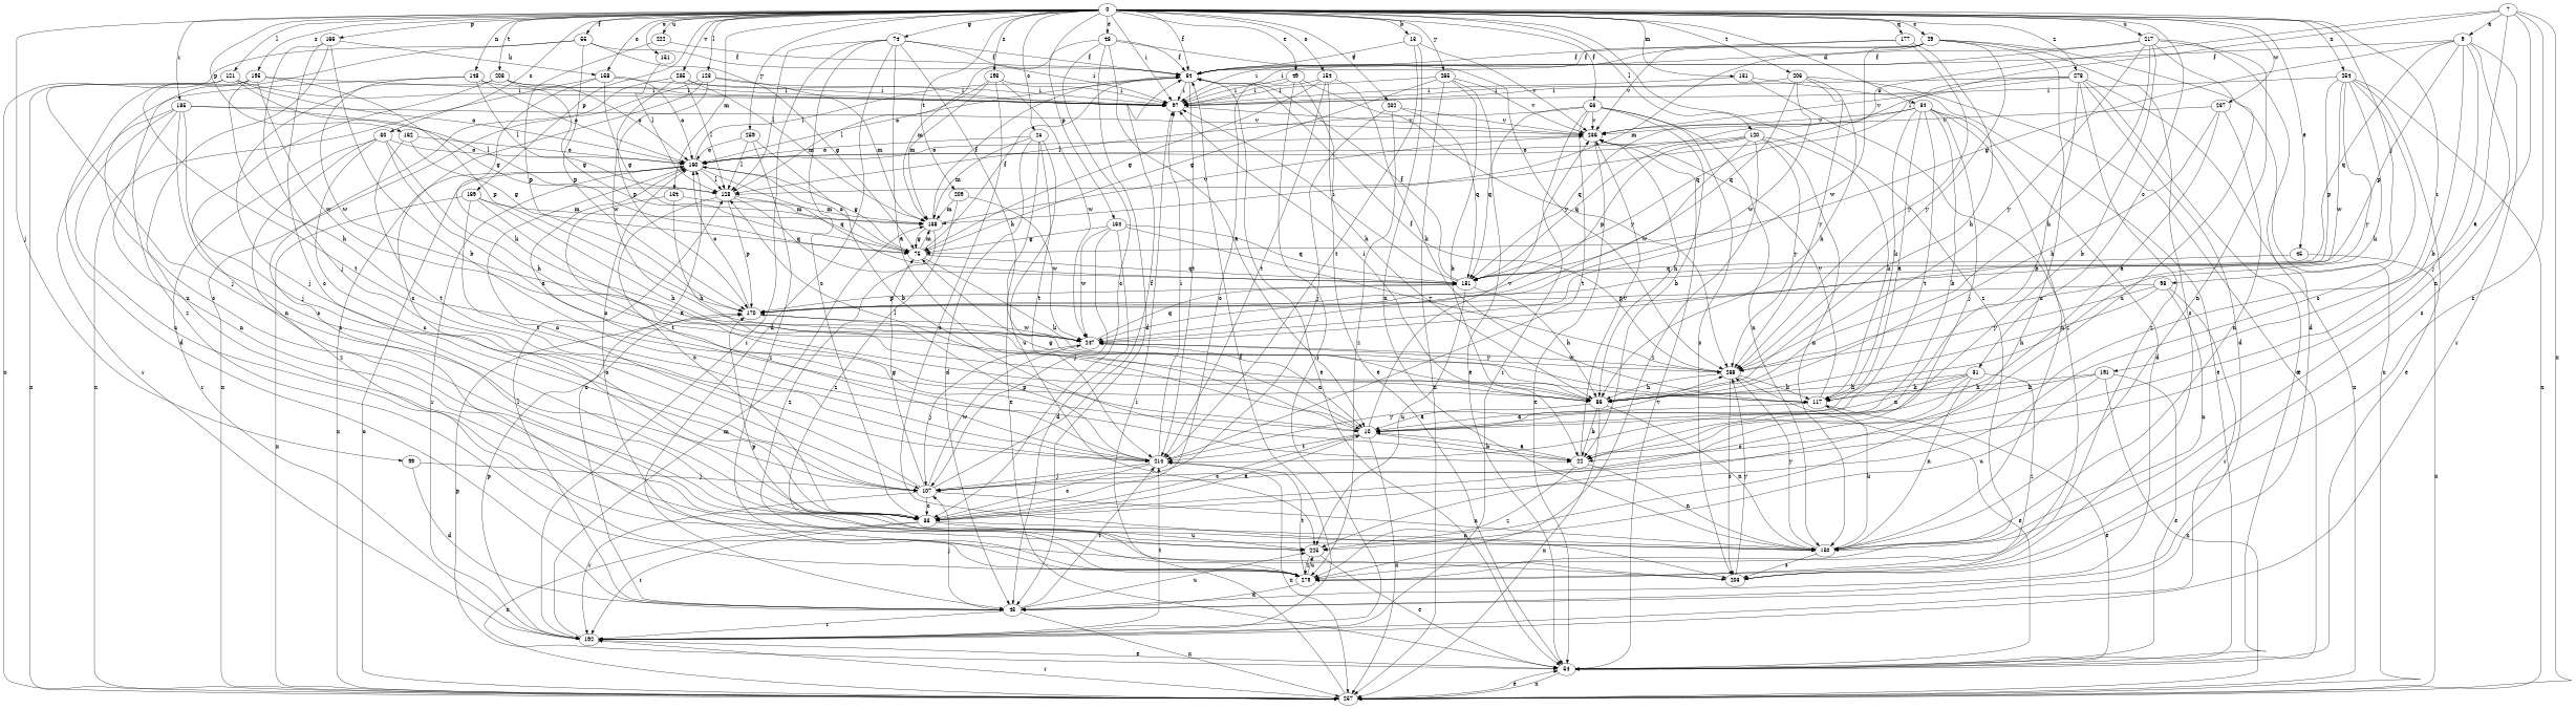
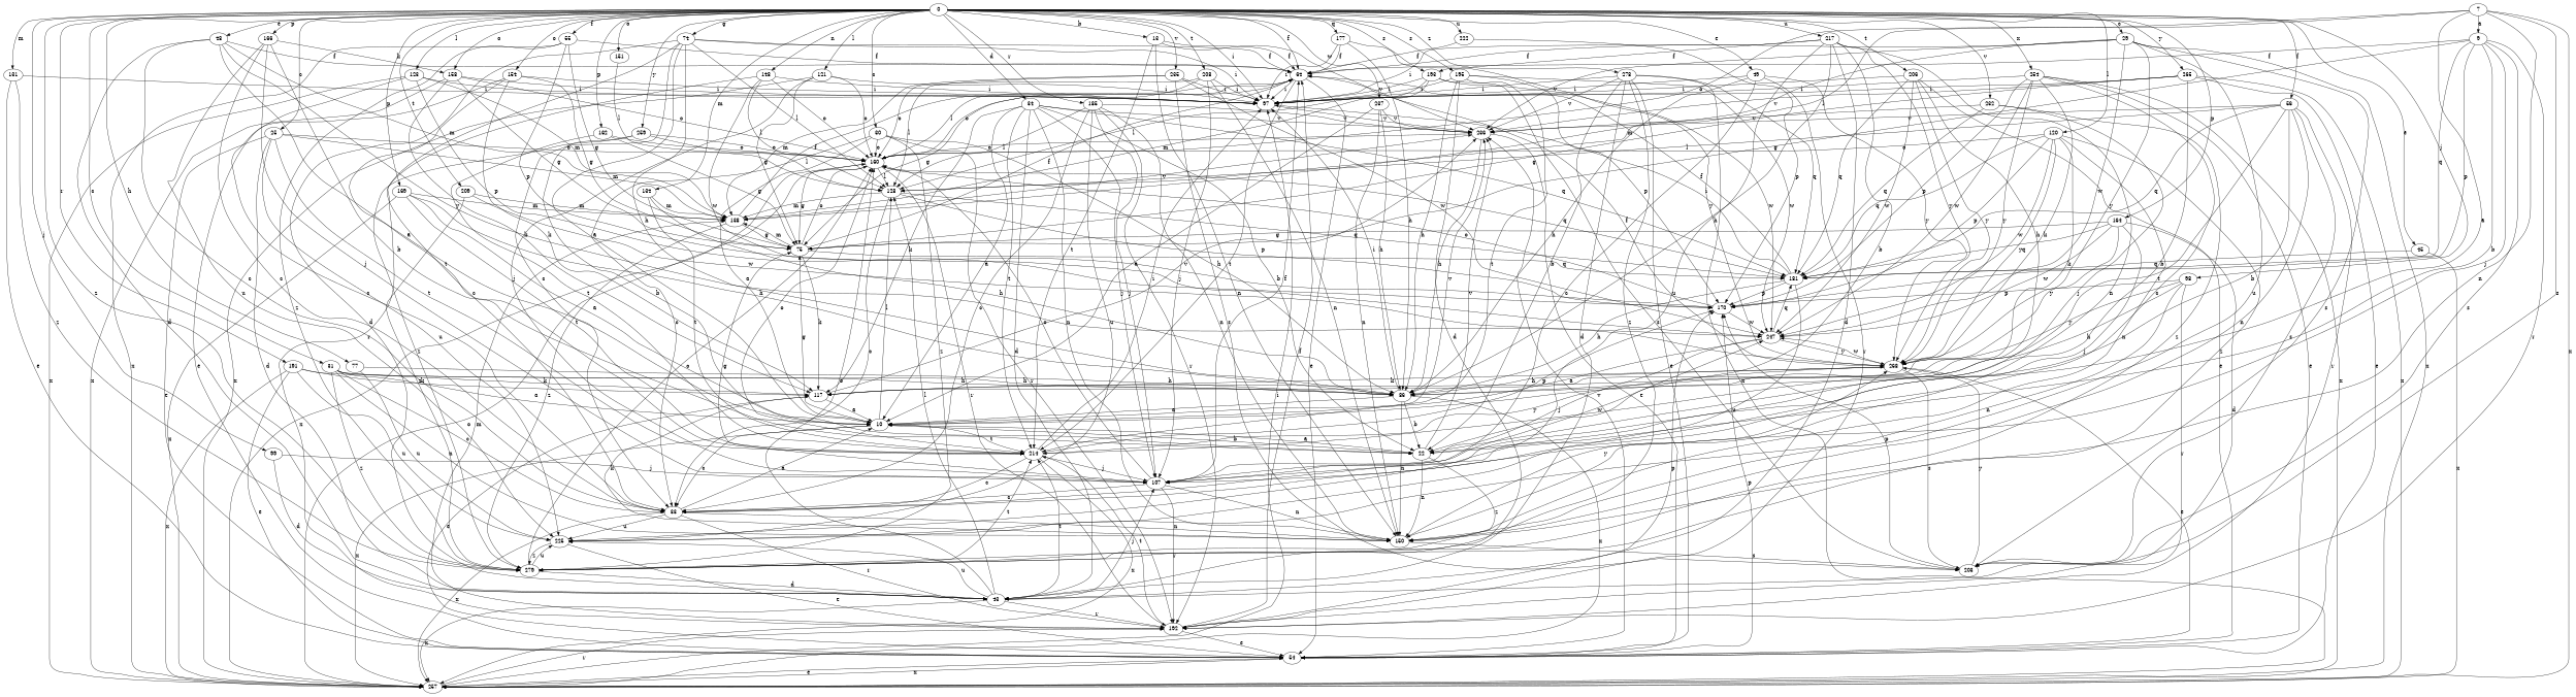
  strict digraph {
    0
    13
    25
    29
    30
    31
    34
    45
    48
    49
    55
    56
    64
    74
+   77
    97
    98
    99
    120
    121
    123
    131
    134
    148
    151
    154
    158
    162
    164
    166
    169
    177
    185
    191
    193
    195
    206
    208
    209
    217
    222
    232
    235
    237
    254
    259
    265
    278
    279
    150
    214
    236
    160
    43
    54
    138
    225
    203
    257
    247
    268
    10
    192
    33
    86
    117
    22
    107
    181
    75
    170
    128
    7
    9
    0 -> 13 [label=b]
    0 -> 25 [label=c]
    0 -> 29 [label=c]
    0 -> 30 [label=c]
    0 -> 31 [label=c]
    0 -> 34 [label=d]
    0 -> 45 [label=e]
    0 -> 48 [label=e]
    0 -> 49 [label=e]
    0 -> 55 [label=f]
    0 -> 56 [label=f]
    0 -> 64 [label=f]
    0 -> 74 [label=g]
+   0 -> 77 [label=h]
    0 -> 97 [label=i]
    0 -> 98 [label=j]
    0 -> 99 [label=j]
    0 -> 120 [label=l]
    0 -> 121 [label=l]
    0 -> 123 [label=l]
    0 -> 131 [label=m]
    0 -> 134 [label=m]
    0 -> 148 [label=n]
    0 -> 151 [label=o]
    0 -> 154 [label=o]
    0 -> 158 [label=o]
    0 -> 162 [label=p]
    0 -> 164 [label=p]
    0 -> 166 [label=p]
    0 -> 169 [label=p]
    0 -> 177 [label=q]
    0 -> 185 [label=r]
    0 -> 191 [label=r]
    0 -> 193 [label=s]
    0 -> 195 [label=s]
    0 -> 206 [label=t]
    0 -> 208 [label=t]
    0 -> 209 [label=t]
    0 -> 217 [label=u]
    0 -> 222 [label=u]
    0 -> 232 [label=v]
    0 -> 235 [label=v]
    0 -> 237 [label=w]
    0 -> 254 [label=x]
    0 -> 259 [label=y]
    0 -> 265 [label=y]
    0 -> 278 [label=z]
    0 -> 279 [label=z]
    13 -> 64 [label=f]
    13 -> 150 [label=n]
    13 -> 214 [label=t]
    13 -> 236 [label=v]
    25 -> 214 [label=t]
    25 -> 160 [label=o]
    25 -> 43 [label=d]
    25 -> 54 [label=e]
    25 -> 138 [label=m]
    25 -> 225 [label=u]
    29 -> 64 [label=f]
    29 -> 236 [label=v]
    29 -> 138 [label=m]
    29 -> 225 [label=u]
    29 -> 203 [label=s]
    29 -> 257 [label=x]
    29 -> 247 [label=w]
    29 -> 268 [label=y]
    30 -> 279 [label=z]
    30 -> 160 [label=o]
    30 -> 10 [label=a]
    30 -> 192 [label=r]
    30 -> 33 [label=c]
    30 -> 86 [label=h]
    31 -> 279 [label=z]
    31 -> 150 [label=n]
    31 -> 10 [label=a]
    31 -> 33 [label=c]
    31 -> 86 [label=h]
    31 -> 117 [label=k]
    34 -> 150 [label=n]
    34 -> 214 [label=t]
    34 -> 236 [label=v]
    34 -> 43 [label=d]
    34 -> 10 [label=a]
    34 -> 117 [label=k]
    34 -> 22 [label=b]
    34 -> 107 [label=j]
    34 -> 181 [label=q]
    45 -> 257 [label=x]
    45 -> 181 [label=q]
    48 -> 64 [label=f]
    48 -> 43 [label=d]
    48 -> 138 [label=m]
    48 -> 268 [label=y]
    48 -> 10 [label=a]
    48 -> 33 [label=c]
    49 -> 97 [label=i]
    49 -> 268 [label=y]
    49 -> 192 [label=r]
    49 -> 33 [label=c]
    49 -> 86 [label=h]
    55 -> 64 [label=f]
    55 -> 279 [label=z]
    55 -> 257 [label=x]
    55 -> 75 [label=g]
    55 -> 170 [label=p]
    56 -> 150 [label=n]
    56 -> 214 [label=t]
    56 -> 236 [label=v]
    56 -> 203 [label=s]
    56 -> 192 [label=r]
    56 -> 22 [label=b]
    56 -> 181 [label=q]
    56 -> 128 [label=l]
    64 -> 97 [label=i]
    64 -> 214 [label=t]
    64 -> 160 [label=o]
    64 -> 54 [label=e]
    74 -> 64 [label=f]
    74 -> 97 [label=i]
    74 -> 43 [label=d]
    74 -> 10 [label=a]
    74 -> 192 [label=r]
    74 -> 33 [label=c]
    74 -> 86 [label=h]
    74 -> 128 [label=l]
+   77 -> 225 [label=u]
+   77 -> 86 [label=h]
    97 -> 236 [label=v]
    98 -> 150 [label=n]
    98 -> 268 [label=y]
    98 -> 192 [label=r]
    98 -> 86 [label=h]
    98 -> 170 [label=p]
    99 -> 43 [label=d]
    99 -> 107 [label=j]
    120 -> 279 [label=z]
    120 -> 150 [label=n]
    120 -> 160 [label=o]
    120 -> 247 [label=w]
    120 -> 268 [label=y]
    120 -> 117 [label=k]
    120 -> 181 [label=q]
    120 -> 170 [label=p]
    121 -> 97 [label=i]
    121 -> 160 [label=o]
    121 -> 257 [label=x]
    121 -> 107 [label=j]
    121 -> 75 [label=g]
    123 -> 97 [label=i]
    123 -> 138 [label=m]
    123 -> 257 [label=x]
    123 -> 33 [label=c]
    123 -> 170 [label=p]
    131 -> 97 [label=i]
    131 -> 279 [label=z]
    131 -> 54 [label=e]
    134 -> 214 [label=t]
    134 -> 138 [label=m]
    134 -> 86 [label=h]
    148 -> 97 [label=i]
    148 -> 160 [label=o]
    148 -> 247 [label=w]
    148 -> 33 [label=c]
    148 -> 128 [label=l]
    151 -> 128 [label=l]
    154 -> 97 [label=i]
    154 -> 214 [label=t]
    154 -> 54 [label=e]
    154 -> 117 [label=k]
    154 -> 75 [label=g]
    158 -> 97 [label=i]
    158 -> 160 [label=o]
    158 -> 257 [label=x]
    158 -> 117 [label=k]
    158 -> 75 [label=g]
    162 -> 214 [label=t]
    162 -> 160 [label=o]
    162 -> 75 [label=g]
    164 -> 43 [label=d]
    164 -> 247 [label=w]
    164 -> 268 [label=y]
    164 -> 107 [label=j]
    164 -> 181 [label=q]
    164 -> 75 [label=g]
    166 -> 158 [label=k]
    166 -> 225 [label=u]
    166 -> 33 [label=c]
    166 -> 22 [label=b]
    166 -> 107 [label=j]
    169 -> 214 [label=t]
    169 -> 138 [label=m]
    169 -> 257 [label=x]
    169 -> 10 [label=a]
    169 -> 86 [label=h]
    177 -> 64 [label=f]
    177 -> 97 [label=i]
    177 -> 268 [label=y]
    177 -> 86 [label=h]
    185 -> 150 [label=n]
    185 -> 236 [label=v]
    185 -> 225 [label=u]
    185 -> 192 [label=r]
    185 -> 33 [label=c]
    185 -> 107 [label=j]
    185 -> 128 [label=l]
    191 -> 54 [label=e]
    191 -> 225 [label=u]
    191 -> 257 [label=x]
    191 -> 86 [label=h]
    191 -> 117 [label=k]
    193 -> 97 [label=i]
    193 -> 138 [label=m]
    193 -> 203 [label=s]
    193 -> 247 [label=w]
    193 -> 128 [label=l]
    195 -> 97 [label=i]
    195 -> 214 [label=t]
    195 -> 43 [label=d]
    195 -> 247 [label=w]
    195 -> 86 [label=h]
    195 -> 170 [label=p]
    206 -> 97 [label=i]
    206 -> 54 [label=e]
    206 -> 247 [label=w]
    206 -> 268 [label=y]
    206 -> 86 [label=h]
    206 -> 181 [label=q]
    208 -> 97 [label=i]
    208 -> 150 [label=n]
    208 -> 160 [label=o]
    208 -> 107 [label=j]
    208 -> 75 [label=g]
    209 -> 279 [label=z]
    209 -> 138 [label=m]
    209 -> 247 [label=w]
-   217 -> 64 [label=f]
+   217 -> 193 [label=f]
    217 -> 97 [label=i]
    217 -> 150 [label=n]
    217 -> 43 [label=d]
    217 -> 225 [label=u]
    217 -> 268 [label=y]
    217 -> 86 [label=h]
    217 -> 22 [label=b]
    222 -> 64 [label=f]
    222 -> 170 [label=p]
    232 -> 279 [label=z]
    232 -> 236 [label=v]
    232 -> 107 [label=j]
    232 -> 181 [label=q]
    235 -> 97 [label=i]
    235 -> 138 [label=m]
    235 -> 203 [label=s]
    235 -> 247 [label=w]
    235 -> 128 [label=l]
    237 -> 150 [label=n]
    237 -> 236 [label=v]
    237 -> 10 [label=a]
    237 -> 86 [label=h]
    254 -> 97 [label=i]
    254 -> 54 [label=e]
    254 -> 257 [label=x]
    254 -> 247 [label=w]
    254 -> 268 [label=y]
    254 -> 33 [label=c]
    254 -> 117 [label=k]
    254 -> 170 [label=p]
    259 -> 279 [label=z]
    259 -> 160 [label=o]
    259 -> 22 [label=b]
    259 -> 128 [label=l]
    265 -> 97 [label=i]
    265 -> 236 [label=v]
    265 -> 54 [label=e]
    265 -> 257 [label=x]
    265 -> 22 [label=b]
    265 -> 75 [label=g]
    278 -> 97 [label=i]
    278 -> 279 [label=z]
    278 -> 236 [label=v]
    278 -> 43 [label=d]
    278 -> 54 [label=e]
    278 -> 257 [label=x]
    278 -> 22 [label=b]
    278 -> 181 [label=q]
    279 -> 214 [label=t]
    279 -> 160 [label=o]
    279 -> 43 [label=d]
    279 -> 225 [label=u]
    150 -> 203 [label=s]
    150 -> 268 [label=y]
    150 -> 117 [label=k]
    214 -> 97 [label=i]
    214 -> 160 [label=o]
    214 -> 257 [label=x]
    214 -> 268 [label=y]
    214 -> 33 [label=c]
    214 -> 107 [label=j]
    214 -> 170 [label=p]
    236 -> 160 [label=o]
    236 -> 54 [label=e]
    236 -> 86 [label=h]
    160 -> 64 [label=l]
    160 -> 257 [label=x]
    160 -> 192 [label=r]
    160 -> 181 [label=q]
    160 -> 75 [label=g]
    160 -> 128 [label=l]
    43 -> 214 [label=t]
    43 -> 160 [label=o]
    43 -> 225 [label=u]
    43 -> 257 [label=x]
    43 -> 192 [label=r]
    43 -> 107 [label=j]
    43 -> 128 [label=l]
    54 -> 236 [label=v]
    54 -> 257 [label=x]
    54 -> 170 [label=p]
    138 -> 64 [label=f]
    138 -> 279 [label=z]
    138 -> 236 [label=v]
    138 -> 75 [label=g]
    225 -> 279 [label=z]
    225 -> 54 [label=e]
    203 -> 268 [label=y]
    203 -> 170 [label=p]
    257 -> 97 [label=i]
    257 -> 160 [label=o]
    257 -> 54 [label=e]
    257 -> 192 [label=r]
    247 -> 268 [label=y]
    247 -> 10 [label=a]
    247 -> 107 [label=j]
    247 -> 181 [label=q]
    268 -> 64 [label=f]
    268 -> 54 [label=e]
    268 -> 203 [label=s]
    268 -> 247 [label=w]
    268 -> 86 [label=h]
    268 -> 117 [label=k]
    10 -> 214 [label=t]
    10 -> 236 [label=v]
    10 -> 257 [label=x]
    10 -> 33 [label=c]
    10 -> 22 [label=b]
    10 -> 75 [label=g]
    10 -> 128 [label=l]
    192 -> 64 [label=f]
    192 -> 214 [label=t]
    192 -> 54 [label=e]
    192 -> 138 [label=m]
    192 -> 170 [label=p]
    33 -> 150 [label=n]
    33 -> 225 [label=u]
    33 -> 257 [label=x]
    33 -> 10 [label=a]
    33 -> 192 [label=r]
    86 -> 97 [label=i]
    86 -> 150 [label=n]
    86 -> 257 [label=x]
    86 -> 10 [label=a]
    86 -> 22 [label=b]
    117 -> 236 [label=v]
    117 -> 54 [label=e]
    117 -> 10 [label=a]
    22 -> 279 [label=z]
    22 -> 150 [label=n]
    22 -> 236 [label=v]
    22 -> 10 [label=a]
    107 -> 64 [label=f]
    107 -> 150 [label=n]
    107 -> 160 [label=o]
    107 -> 247 [label=w]
    107 -> 192 [label=r]
    107 -> 33 [label=c]
    107 -> 75 [label=g]
    181 -> 64 [label=f]
    181 -> 97 [label=i]
    181 -> 225 [label=u]
    181 -> 86 [label=h]
    181 -> 170 [label=p]
    75 -> 64 [label=f]
    75 -> 160 [label=o]
    75 -> 138 [label=m]
    75 -> 117 [label=k]
    75 -> 181 [label=q]
    170 -> 160 [label=o]
    170 -> 247 [label=w]
    128 -> 138 [label=m]
    128 -> 33 [label=c]
    128 -> 181 [label=q]
    128 -> 170 [label=p]
    7 -> 150 [label=n]
    7 -> 160 [label=o]
    7 -> 203 [label=s]
    7 -> 257 [label=x]
    7 -> 10 [label=a]
    7 -> 128 [label=l]
    7 -> 9 [label=a]
    9 -> 64 [label=f]
    9 -> 203 [label=s]
    9 -> 192 [label=r]
    9 -> 22 [label=b]
    9 -> 107 [label=j]
    9 -> 181 [label=q]
    9 -> 75 [label=g]
    9 -> 170 [label=p]
  }
